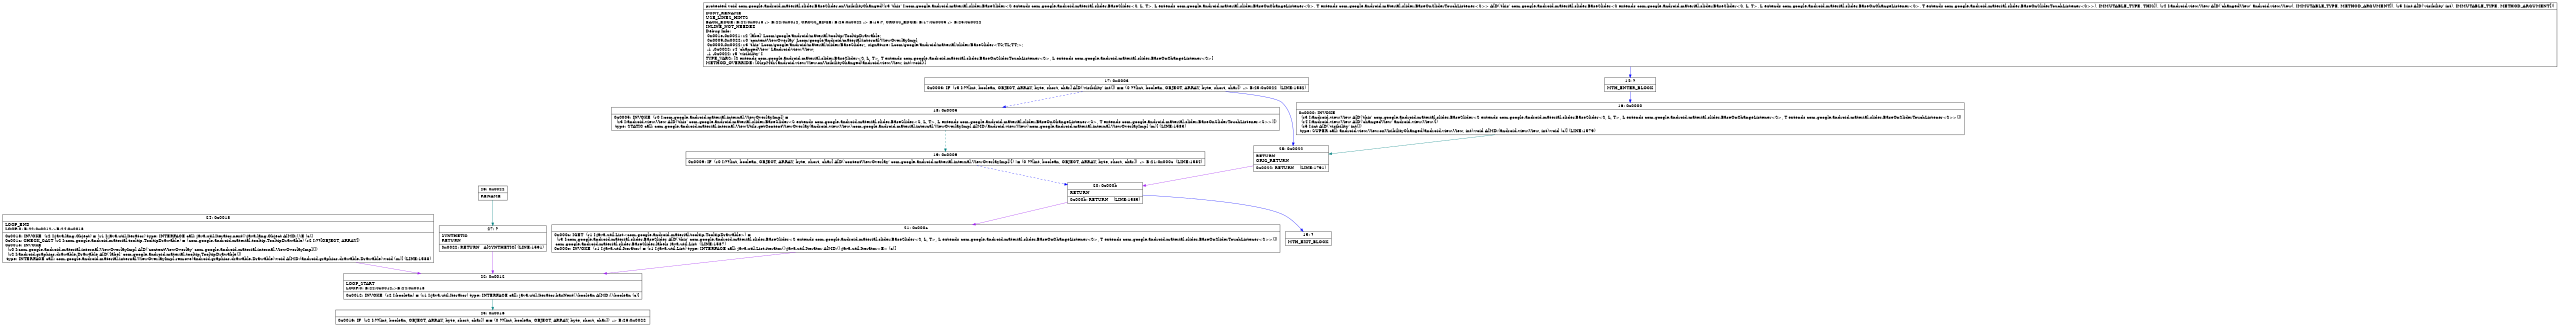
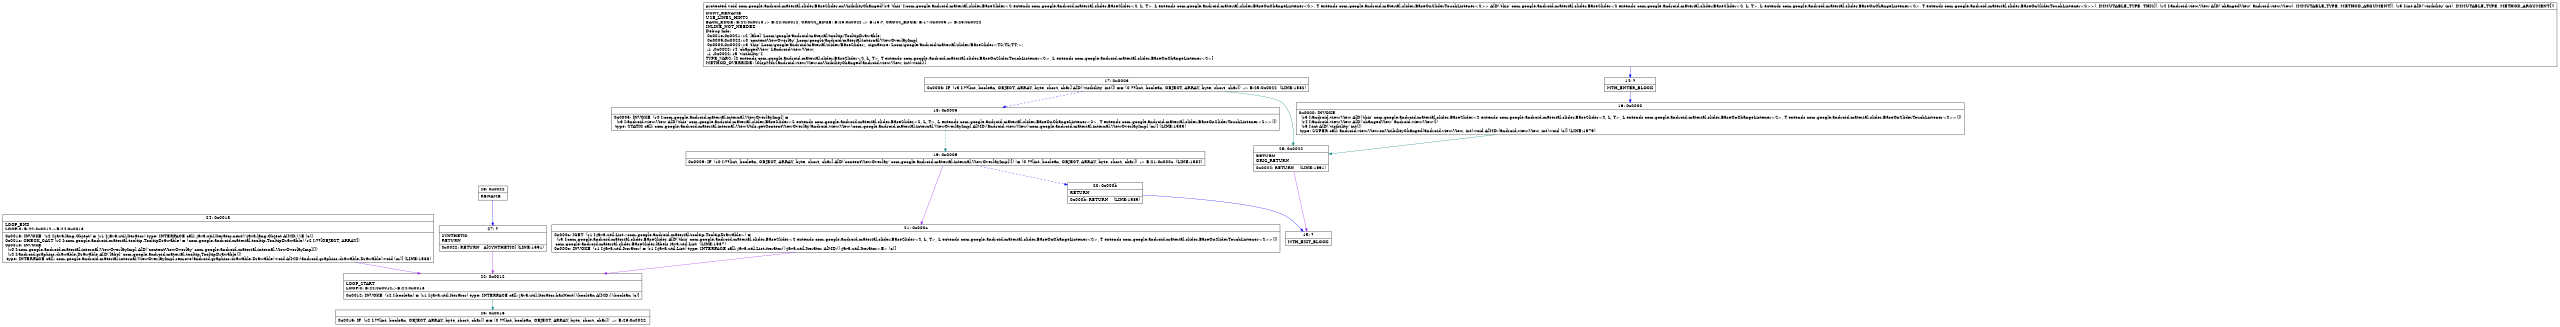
  digraph {
    node [shape=record]
    edge [color=blue]
    n1 [label="{14\:\ ?|MTH_ENTER_BLOCK\l}"]
    n2 [label="{16\:\ 0x0000|0x0000: INVOKE  \l  (r3 I:android.view.View A[D('this' com.google.android.material.slider.BaseSlider\<S extends com.google.android.material.slider.BaseSlider\<S, L, T\>, L extends com.google.android.material.slider.BaseOnChangeListener\<S\>, T extends com.google.android.material.slider.BaseOnSliderTouchListener\<S\>\>)])\l  (r4 I:android.view.View A[D('changedView' android.view.View)])\l  (r5 I:int A[D('visibility' int)])\l type: SUPER call: android.view.View.onVisibilityChanged(android.view.View, int):void A[MD:(android.view.View, int):void (c)] (LINE:1579)\l}"]
-   n3 [label="{25\:\ 0x0022|RETURN\lORIG_RETURN\l|0x0022: RETURN    (LINE:1791)\l}"]
+   n3 [label="{25\:\ 0x0022|RETURN\lORIG_RETURN\l|0x0022: RETURN    (LINE:1591)\l}"]
    n4 [label="{17\:\ 0x0003|0x0003: IF  (r5 I:??[int, boolean, OBJECT, ARRAY, byte, short, char] A[D('visibility' int)]) == (0 ??[int, boolean, OBJECT, ARRAY, byte, short, char])  \-\> B:25:0x0022  (LINE:1582)\l}"]
    n5 [label="{18\:\ 0x0005|0x0005: INVOKE  (r0 I:com.google.android.material.internal.ViewOverlayImpl) = \l  (r3 I:android.view.View A[D('this' com.google.android.material.slider.BaseSlider\<S extends com.google.android.material.slider.BaseSlider\<S, L, T\>, L extends com.google.android.material.slider.BaseOnChangeListener\<S\>, T extends com.google.android.material.slider.BaseOnSliderTouchListener\<S\>\>)])\l type: STATIC call: com.google.android.material.internal.ViewUtils.getContentViewOverlay(android.view.View):com.google.android.material.internal.ViewOverlayImpl A[MD:(android.view.View):com.google.android.material.internal.ViewOverlayImpl (m)] (LINE:1583)\l}"]
    n6 [label="{19\:\ 0x0009|0x0009: IF  (r0 I:??[int, boolean, OBJECT, ARRAY, byte, short, char] A[D('contentViewOverlay' com.google.android.material.internal.ViewOverlayImpl)]) != (0 ??[int, boolean, OBJECT, ARRAY, byte, short, char])  \-\> B:21:0x000c  (LINE:1584)\l}"]
    n7 [label="{15\:\ ?|MTH_EXIT_BLOCK\l}"]
    n8 [label="{20\:\ 0x000b|RETURN\l|0x000b: RETURN    (LINE:1585)\l}"]
    n9 [label="{21\:\ 0x000c|0x000c: IGET  (r1 I:java.util.List\<com.google.android.material.tooltip.TooltipDrawable\>) = \l  (r3 I:com.google.android.material.slider.BaseSlider A[D('this' com.google.android.material.slider.BaseSlider\<S extends com.google.android.material.slider.BaseSlider\<S, L, T\>, L extends com.google.android.material.slider.BaseOnChangeListener\<S\>, T extends com.google.android.material.slider.BaseOnSliderTouchListener\<S\>\>)])\l com.google.android.material.slider.BaseSlider.labels java.util.List  (LINE:1587)\l0x000e: INVOKE  (r1 I:java.util.Iterator) = (r1 I:java.util.List) type: INTERFACE call: java.util.List.iterator():java.util.Iterator A[MD:():java.util.Iterator\<E\> (c)]\l}"]
    n10 [label="{22\:\ 0x0012|LOOP_START\lLOOP:0: B:22:0x0012\-\>B:24:0x0018\l|0x0012: INVOKE  (r2 I:boolean) = (r1 I:java.util.Iterator) type: INTERFACE call: java.util.Iterator.hasNext():boolean A[MD:():boolean (c)]\l}"]
    n11 [label="{23\:\ 0x0016|0x0016: IF  (r2 I:??[int, boolean, OBJECT, ARRAY, byte, short, char]) == (0 ??[int, boolean, OBJECT, ARRAY, byte, short, char])  \-\> B:26:0x0022 \l}"]
    n12 [label="{24\:\ 0x0018|LOOP_END\lLOOP:0: B:22:0x0012\-\>B:24:0x0018\l|0x0018: INVOKE  (r2 I:java.lang.Object) = (r1 I:java.util.Iterator) type: INTERFACE call: java.util.Iterator.next():java.lang.Object A[MD:():E (c)]\l0x001c: CHECK_CAST (r2 I:com.google.android.material.tooltip.TooltipDrawable) = (com.google.android.material.tooltip.TooltipDrawable) (r2 I:??[OBJECT, ARRAY]) \l0x001e: INVOKE  \l  (r0 I:com.google.android.material.internal.ViewOverlayImpl A[D('contentViewOverlay' com.google.android.material.internal.ViewOverlayImpl)])\l  (r2 I:android.graphics.drawable.Drawable A[D('label' com.google.android.material.tooltip.TooltipDrawable)])\l type: INTERFACE call: com.google.android.material.internal.ViewOverlayImpl.remove(android.graphics.drawable.Drawable):void A[MD:(android.graphics.drawable.Drawable):void (m)] (LINE:1588)\l}"]
    n13 [label="{26\:\ 0x0022|RENAME\l}"]
    n14 [label="{27\:\ ?|SYNTHETIC\lRETURN\l|0x0022: RETURN   A[SYNTHETIC] (LINE:1591)\l}"]
    n15 [label="{protected void com.google.android.material.slider.BaseSlider.onVisibilityChanged((r3 'this' I:com.google.android.material.slider.BaseSlider\<S extends com.google.android.material.slider.BaseSlider\<S, L, T\>, L extends com.google.android.material.slider.BaseOnChangeListener\<S\>, T extends com.google.android.material.slider.BaseOnSliderTouchListener\<S\>\> A[D('this' com.google.android.material.slider.BaseSlider\<S extends com.google.android.material.slider.BaseSlider\<S, L, T\>, L extends com.google.android.material.slider.BaseOnChangeListener\<S\>, T extends com.google.android.material.slider.BaseOnSliderTouchListener\<S\>\>), IMMUTABLE_TYPE, THIS]), (r4 I:android.view.View A[D('changedView' android.view.View), IMMUTABLE_TYPE, METHOD_ARGUMENT]), (r5 I:int A[D('visibility' int), IMMUTABLE_TYPE, METHOD_ARGUMENT]))  | DONT_RENAME\lUSE_LINES_HINTS\lBACK_EDGE: B:24:0x0018 \-\> B:22:0x0012, CROSS_EDGE: B:25:0x0022 \-\> B:15:?, CROSS_EDGE: B:17:0x0003 \-\> B:25:0x0022\lINLINE_NOT_NEEDED\lDebug Info:\l  0x001e\-0x0021: r2 'label' Lcom\/google\/android\/material\/tooltip\/TooltipDrawable;\l  0x0009\-0x0022: r0 'contentViewOverlay' Lcom\/google\/android\/material\/internal\/ViewOverlayImpl;\l  0x0000\-0x0022: r3 'this' Lcom\/google\/android\/material\/slider\/BaseSlider;, signature: Lcom\/google\/android\/material\/slider\/BaseSlider\<TS;TL;TT;\>;\l  \-1 \-0x0022: r4 'changedView' Landroid\/view\/View;\l  \-1 \-0x0022: r5 'visibility' I\lTYPE_VARS: [S extends com.google.android.material.slider.BaseSlider\<S, L, T\>, T extends com.google.android.material.slider.BaseOnSliderTouchListener\<S\>, L extends com.google.android.material.slider.BaseOnChangeListener\<S\>]\lMETHOD_OVERRIDE: [ClspMth\{android.view.View.onVisibilityChanged(android.view.View, int):void\}]\l}"]
    n1 -> n2
    n2 -> n3 [color=teal]
-   n3 -> n8 [color=purple]
-   n4 -> n3
+   n3 -> n7 [color=purple]
+   n4 -> n3 [color=teal]
    n4 -> n5 [style=dashed]
    n5 -> n6 [color=teal style=dashed]
    n6 -> n8 [style=dashed]
-   n8 -> n9 [color=purple]
+   n6 -> n9 [color=purple]
    n8 -> n7
    n9 -> n10 [color=purple]
    n10 -> n11 [color=teal]
    n12 -> n10 [color=purple]
-   n13 -> n14 [color=teal]
+   n13 -> n14
    n14 -> n10 [color=purple]
    n15 -> n1
  }
